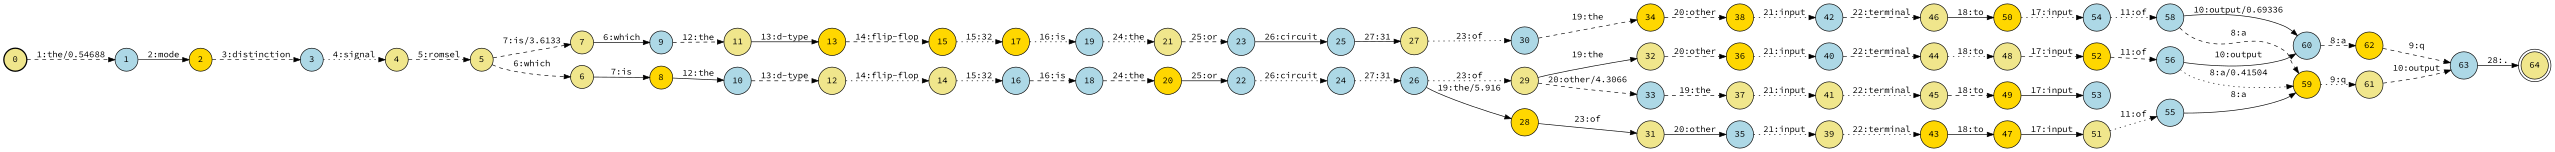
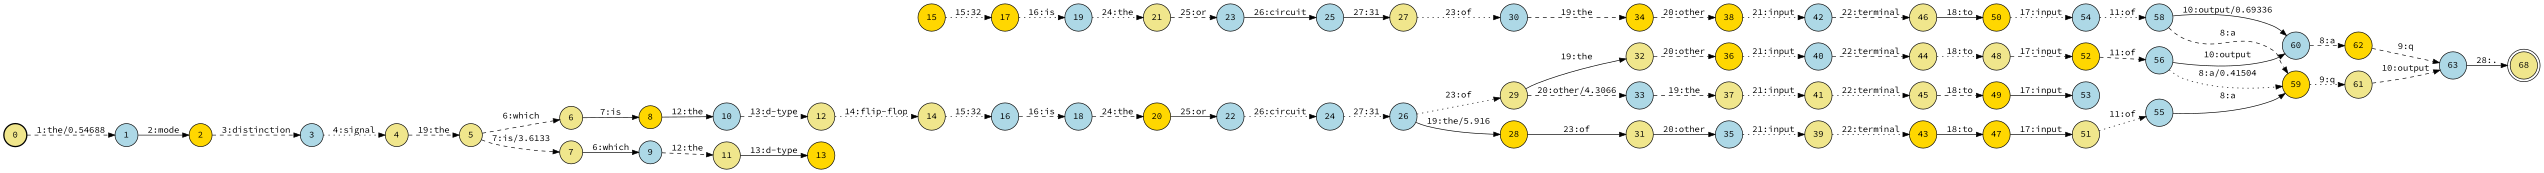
  digraph {
    fontname="Source Code Pro"
    nodesep=0.25
    rankdir=LR
    ranksep=0.4
    node [fillcolor=lightblue fontname="Source Code Pro" fontsize=14 shape=circle style="solid,filled"]
    edge [fontname="Source Code Pro" fontsize=14 style=dashed]
    n1 [fillcolor=khaki label=0 style="bold,filled"]
    n2 [label=1]
    n3 [fillcolor=gold label=2]
    n4 [label=3]
    n5 [fillcolor=khaki label=4]
    n6 [fillcolor=khaki label=5]
    n7 [fillcolor=khaki label=6]
    n8 [fillcolor=khaki label=7]
    n9 [fillcolor=gold label=8]
    n10 [label=9]
    n11 [label=10]
    n12 [fillcolor=khaki label=11]
    n13 [fillcolor=khaki label=12]
    n14 [fillcolor=gold label=13]
    n15 [fillcolor=khaki label=14]
    n16 [fillcolor=gold label=15]
    n17 [label=16]
    n18 [fillcolor=gold label=17]
    n19 [label=18]
    n20 [label=19]
    n21 [fillcolor=gold label=20]
    n22 [fillcolor=khaki label=21]
    n23 [label=22]
    n24 [label=23]
    n25 [label=24]
    n26 [label=25]
    n27 [label=26]
    n28 [fillcolor=khaki label=27]
    n29 [fillcolor=gold label=28]
    n30 [fillcolor=khaki label=29]
    n31 [label=30]
    n32 [fillcolor=khaki label=31]
    n33 [fillcolor=khaki label=32]
    n34 [label=33]
    n35 [fillcolor=gold label=34]
    n36 [label=35]
    n37 [fillcolor=gold label=36]
    n38 [fillcolor=khaki label=37]
    n39 [fillcolor=gold label=38]
    n40 [fillcolor=khaki label=39]
    n41 [label=40]
    n42 [fillcolor=khaki label=41]
    n43 [label=42]
    n44 [fillcolor=gold label=43]
    n45 [fillcolor=khaki label=44]
    n46 [fillcolor=khaki label=45]
    n47 [fillcolor=khaki label=46]
    n48 [fillcolor=gold label=47]
    n49 [fillcolor=khaki label=48]
    n50 [fillcolor=gold label=49]
    n51 [fillcolor=gold label=50]
    n52 [fillcolor=khaki label=51]
    n53 [fillcolor=gold label=52]
    n54 [label=53]
    n55 [label=54]
    n56 [label=55]
    n57 [label=56]
    n58 [label=58]
    n59 [fillcolor=gold label=59]
    n60 [label=60]
    n61 [fillcolor=khaki label=61]
    n62 [fillcolor=gold label=62]
    n63 [label=63]
-   n64 [fillcolor=khaki label=64 shape=doublecircle]
+   n64 [fillcolor=khaki label=68 shape=doublecircle]
    n1 -> n2 [label="1:the/0.54688"]
    n2 -> n3 [label="2:mode" style=solid]
    n3 -> n4 [label="3:distinction"]
    n4 -> n5 [label="4:signal" style=dotted]
-   n5 -> n6 [label="5:romsel"]
+   n5 -> n6 [label="19:the"]
    n6 -> n7 [label="6:which"]
    n6 -> n8 [label="7:is/3.6133"]
    n7 -> n9 [label="7:is" style=solid]
    n8 -> n10 [label="6:which" style=solid]
    n9 -> n11 [label="12:the" style=solid]
    n10 -> n12 [label="12:the"]
    n11 -> n13 [label="13:d-type"]
    n12 -> n14 [label="13:d-type" style=solid]
    n13 -> n15 [label="14:flip-flop" style=dotted]
-   n14 -> n16 [label="14:flip-flop"]
    n15 -> n17 [label="15:32" style=dotted]
    n16 -> n18 [label="15:32" style=dotted]
    n17 -> n19 [label="16:is"]
    n18 -> n20 [label="16:is" style=dotted]
    n19 -> n21 [label="24:the"]
    n20 -> n22 [label="24:the" style=dotted]
    n21 -> n23 [label="25:or" style=solid]
    n22 -> n24 [label="25:or"]
    n23 -> n25 [label="26:circuit" style=dotted]
    n24 -> n26 [label="26:circuit" style=solid]
    n25 -> n27 [label="27:31" style=dotted]
    n26 -> n28 [label="27:31" style=solid]
    n27 -> n29 [label="19:the/5.916" style=solid]
    n27 -> n30 [label="23:of" style=dotted]
    n28 -> n31 [label="23:of" style=dotted]
    n29 -> n32 [label="23:of" style=solid]
    n30 -> n33 [label="19:the" style=solid]
    n30 -> n34 [label="20:other/4.3066"]
    n31 -> n35 [label="19:the"]
    n32 -> n36 [label="20:other" style=solid]
    n33 -> n37 [label="20:other"]
    n34 -> n38 [label="19:the"]
    n35 -> n39 [label="20:other"]
    n36 -> n40 [label="21:input" style=dotted]
    n37 -> n41 [label="21:input" style=dotted]
    n38 -> n42 [label="21:input" style=dotted]
    n39 -> n43 [label="21:input" style=dotted]
    n40 -> n44 [label="22:terminal" style=dotted]
    n41 -> n45 [label="22:terminal"]
    n42 -> n46 [label="22:terminal" style=dotted]
    n43 -> n47 [label="22:terminal"]
    n44 -> n48 [label="18:to" style=solid]
    n45 -> n49 [label="18:to" style=dotted]
    n46 -> n50 [label="18:to"]
    n47 -> n51 [label="18:to" style=solid]
    n48 -> n52 [label="17:input" style=solid]
    n49 -> n53 [label="17:input"]
    n50 -> n54 [label="17:input" style=solid]
    n51 -> n55 [label="17:input" style=dotted]
    n52 -> n56 [label="11:of" style=dotted]
    n53 -> n57 [label="11:of"]
    n55 -> n58 [label="11:of" style=dotted]
    n56 -> n59 [label="8:a" style=solid]
    n57 -> n59 [label="8:a/0.41504" style=dotted]
    n57 -> n60 [label="10:output" style=solid]
    n58 -> n59 [label="8:a"]
    n58 -> n60 [label="10:output/0.69336" style=solid]
    n59 -> n61 [label="9:q" style=dotted]
    n60 -> n62 [label="8:a"]
    n61 -> n63 [label="10:output"]
    n62 -> n63 [label="9:q"]
    n63 -> n64 [label="28:." style=solid]
  }
